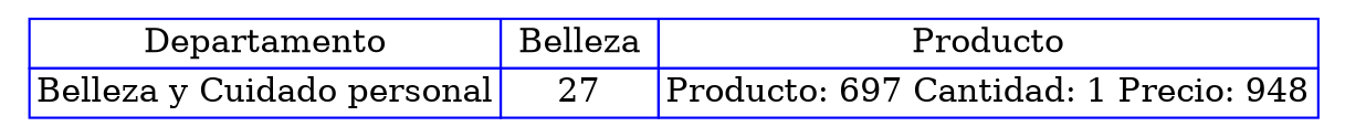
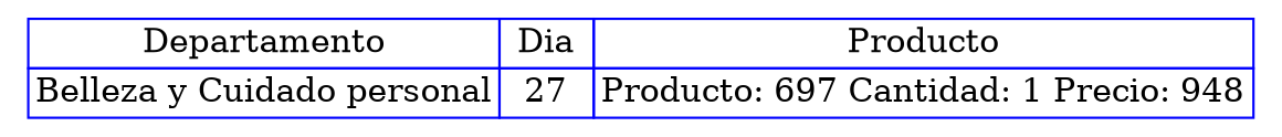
  digraph {
-   n1 [label=<      <table border='0' cellborder='1' color='blue' cellspacing='0'> <tr> <td>Departamento</td> <td> Belleza </td> <td>Producto</td></tr> <tr> <td>Belleza y Cuidado personal</td> <td>27</td> <td>Producto: 697 Cantidad: 1 Precio: 948</td> </tr></table>     > shape=plaintext]
+   n1 [label=<      <table border='0' cellborder='1' color='blue' cellspacing='0'> <tr> <td>Departamento</td> <td> Dia </td> <td>Producto</td></tr> <tr> <td>Belleza y Cuidado personal</td> <td>27</td> <td>Producto: 697 Cantidad: 1 Precio: 948</td> </tr></table>     > shape=plaintext]
  }
